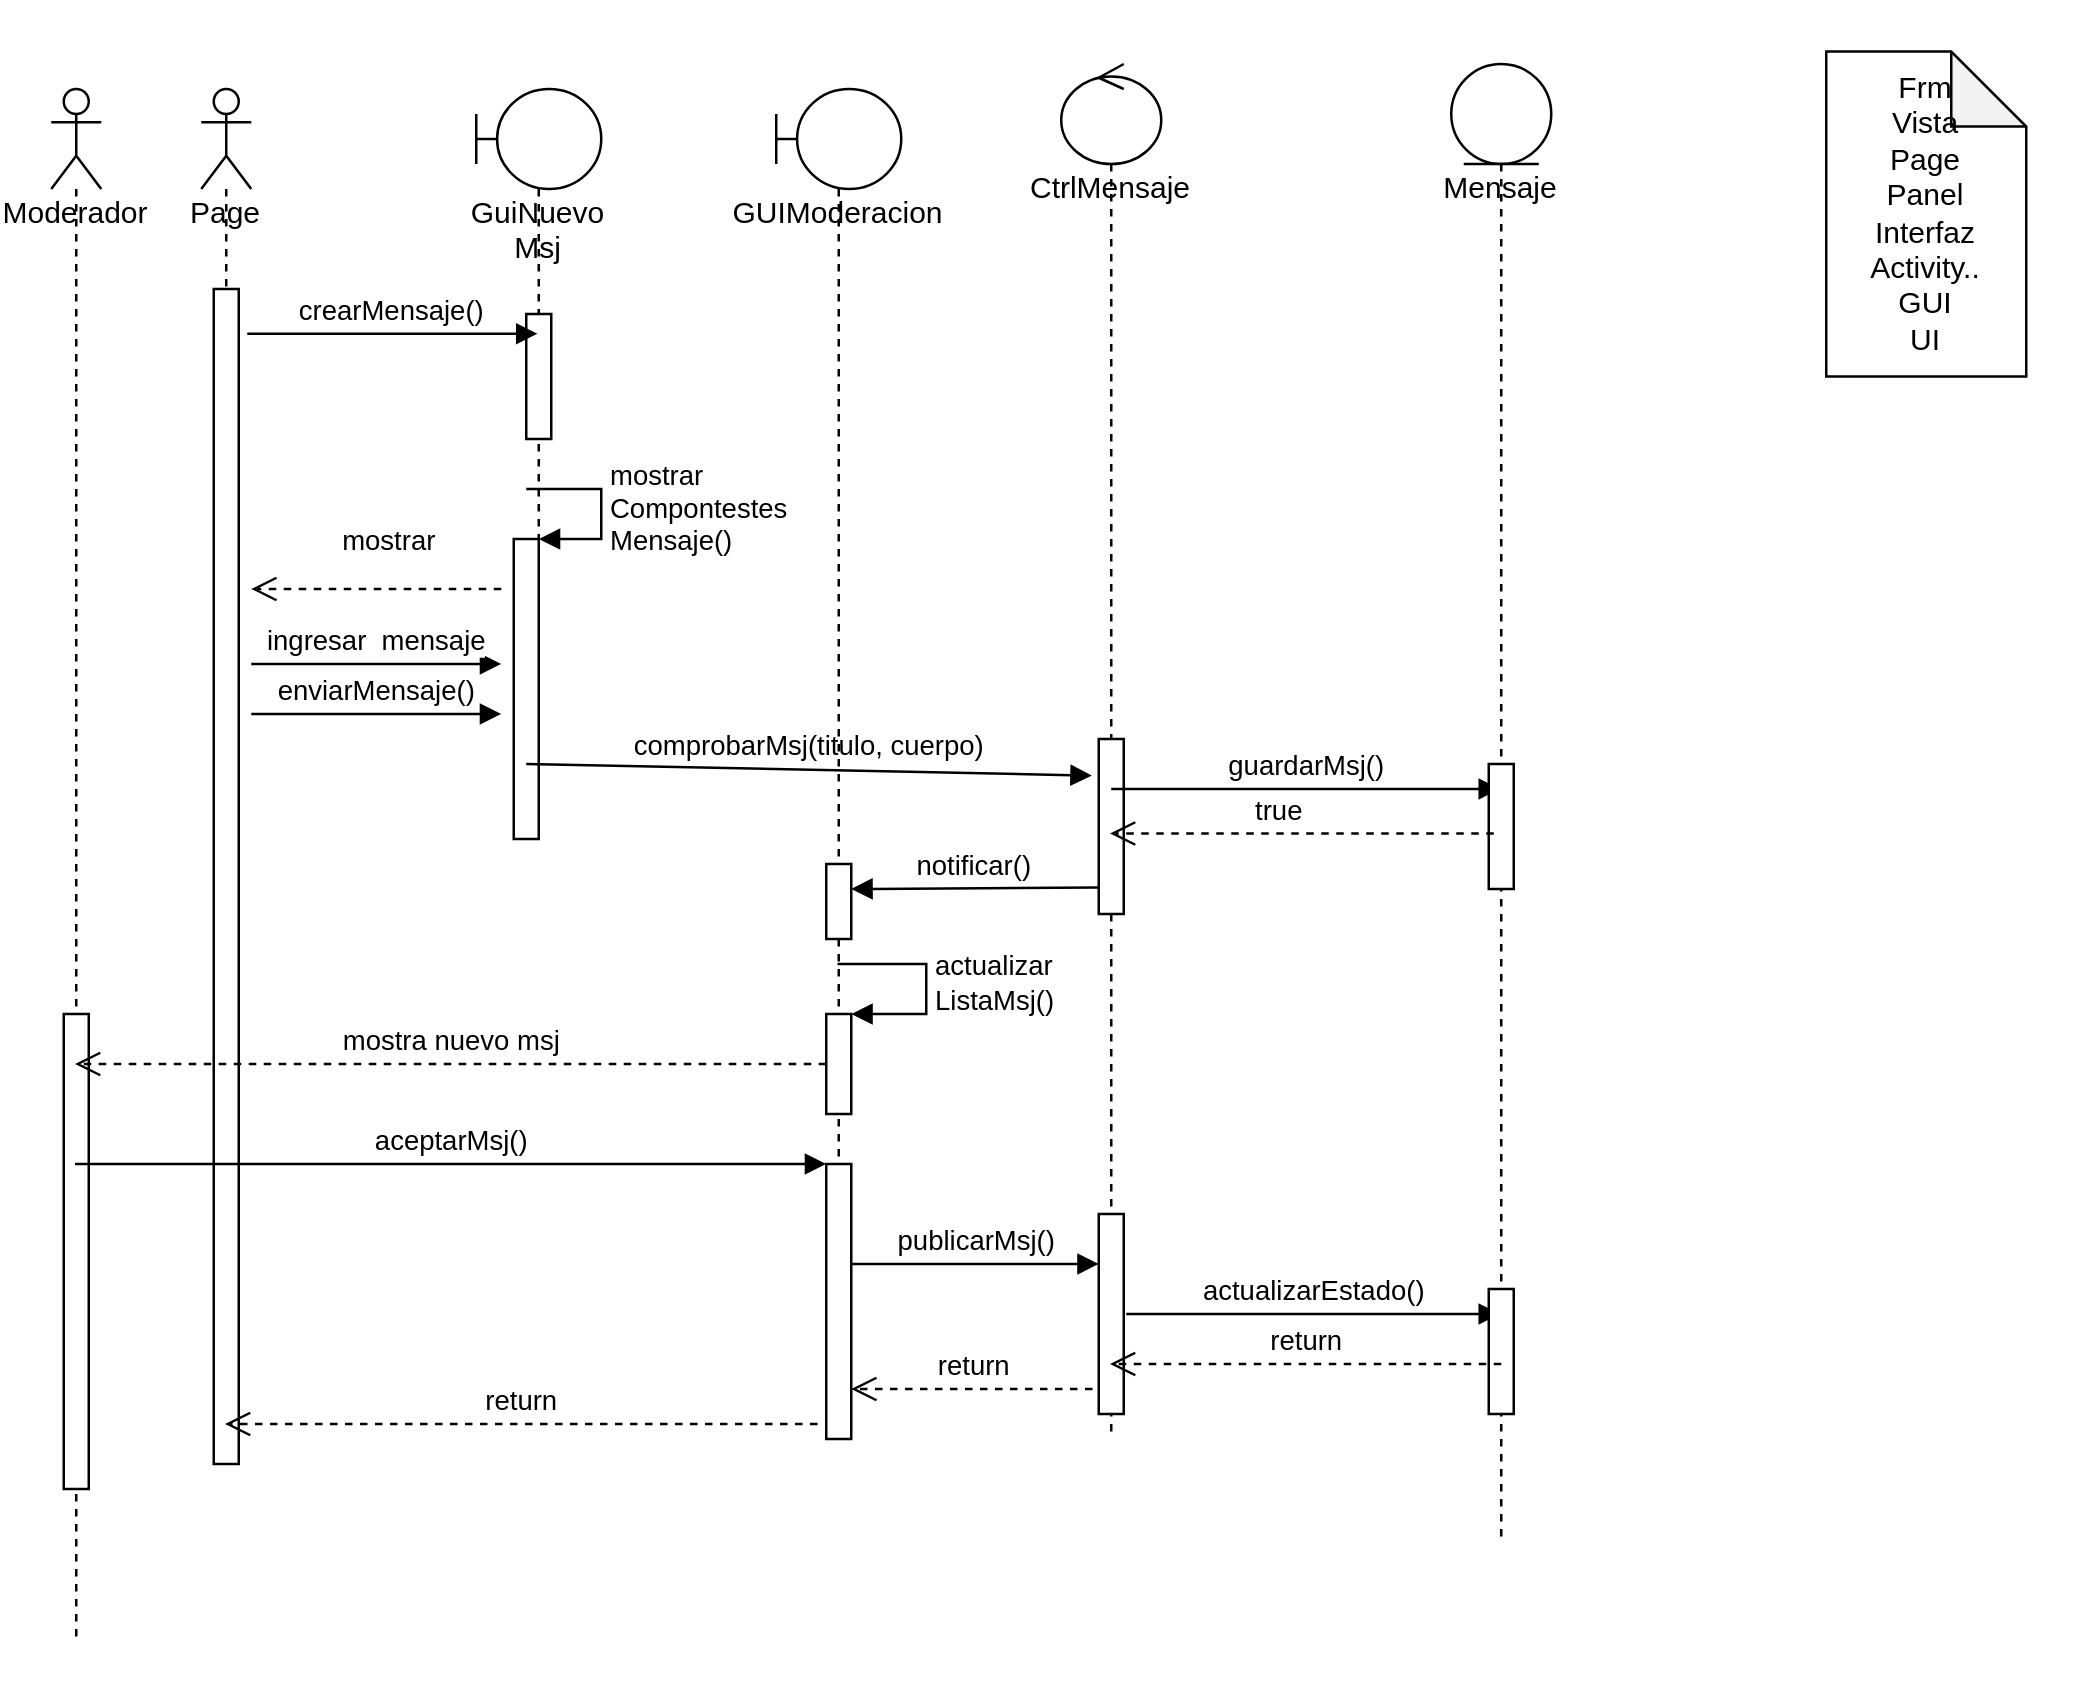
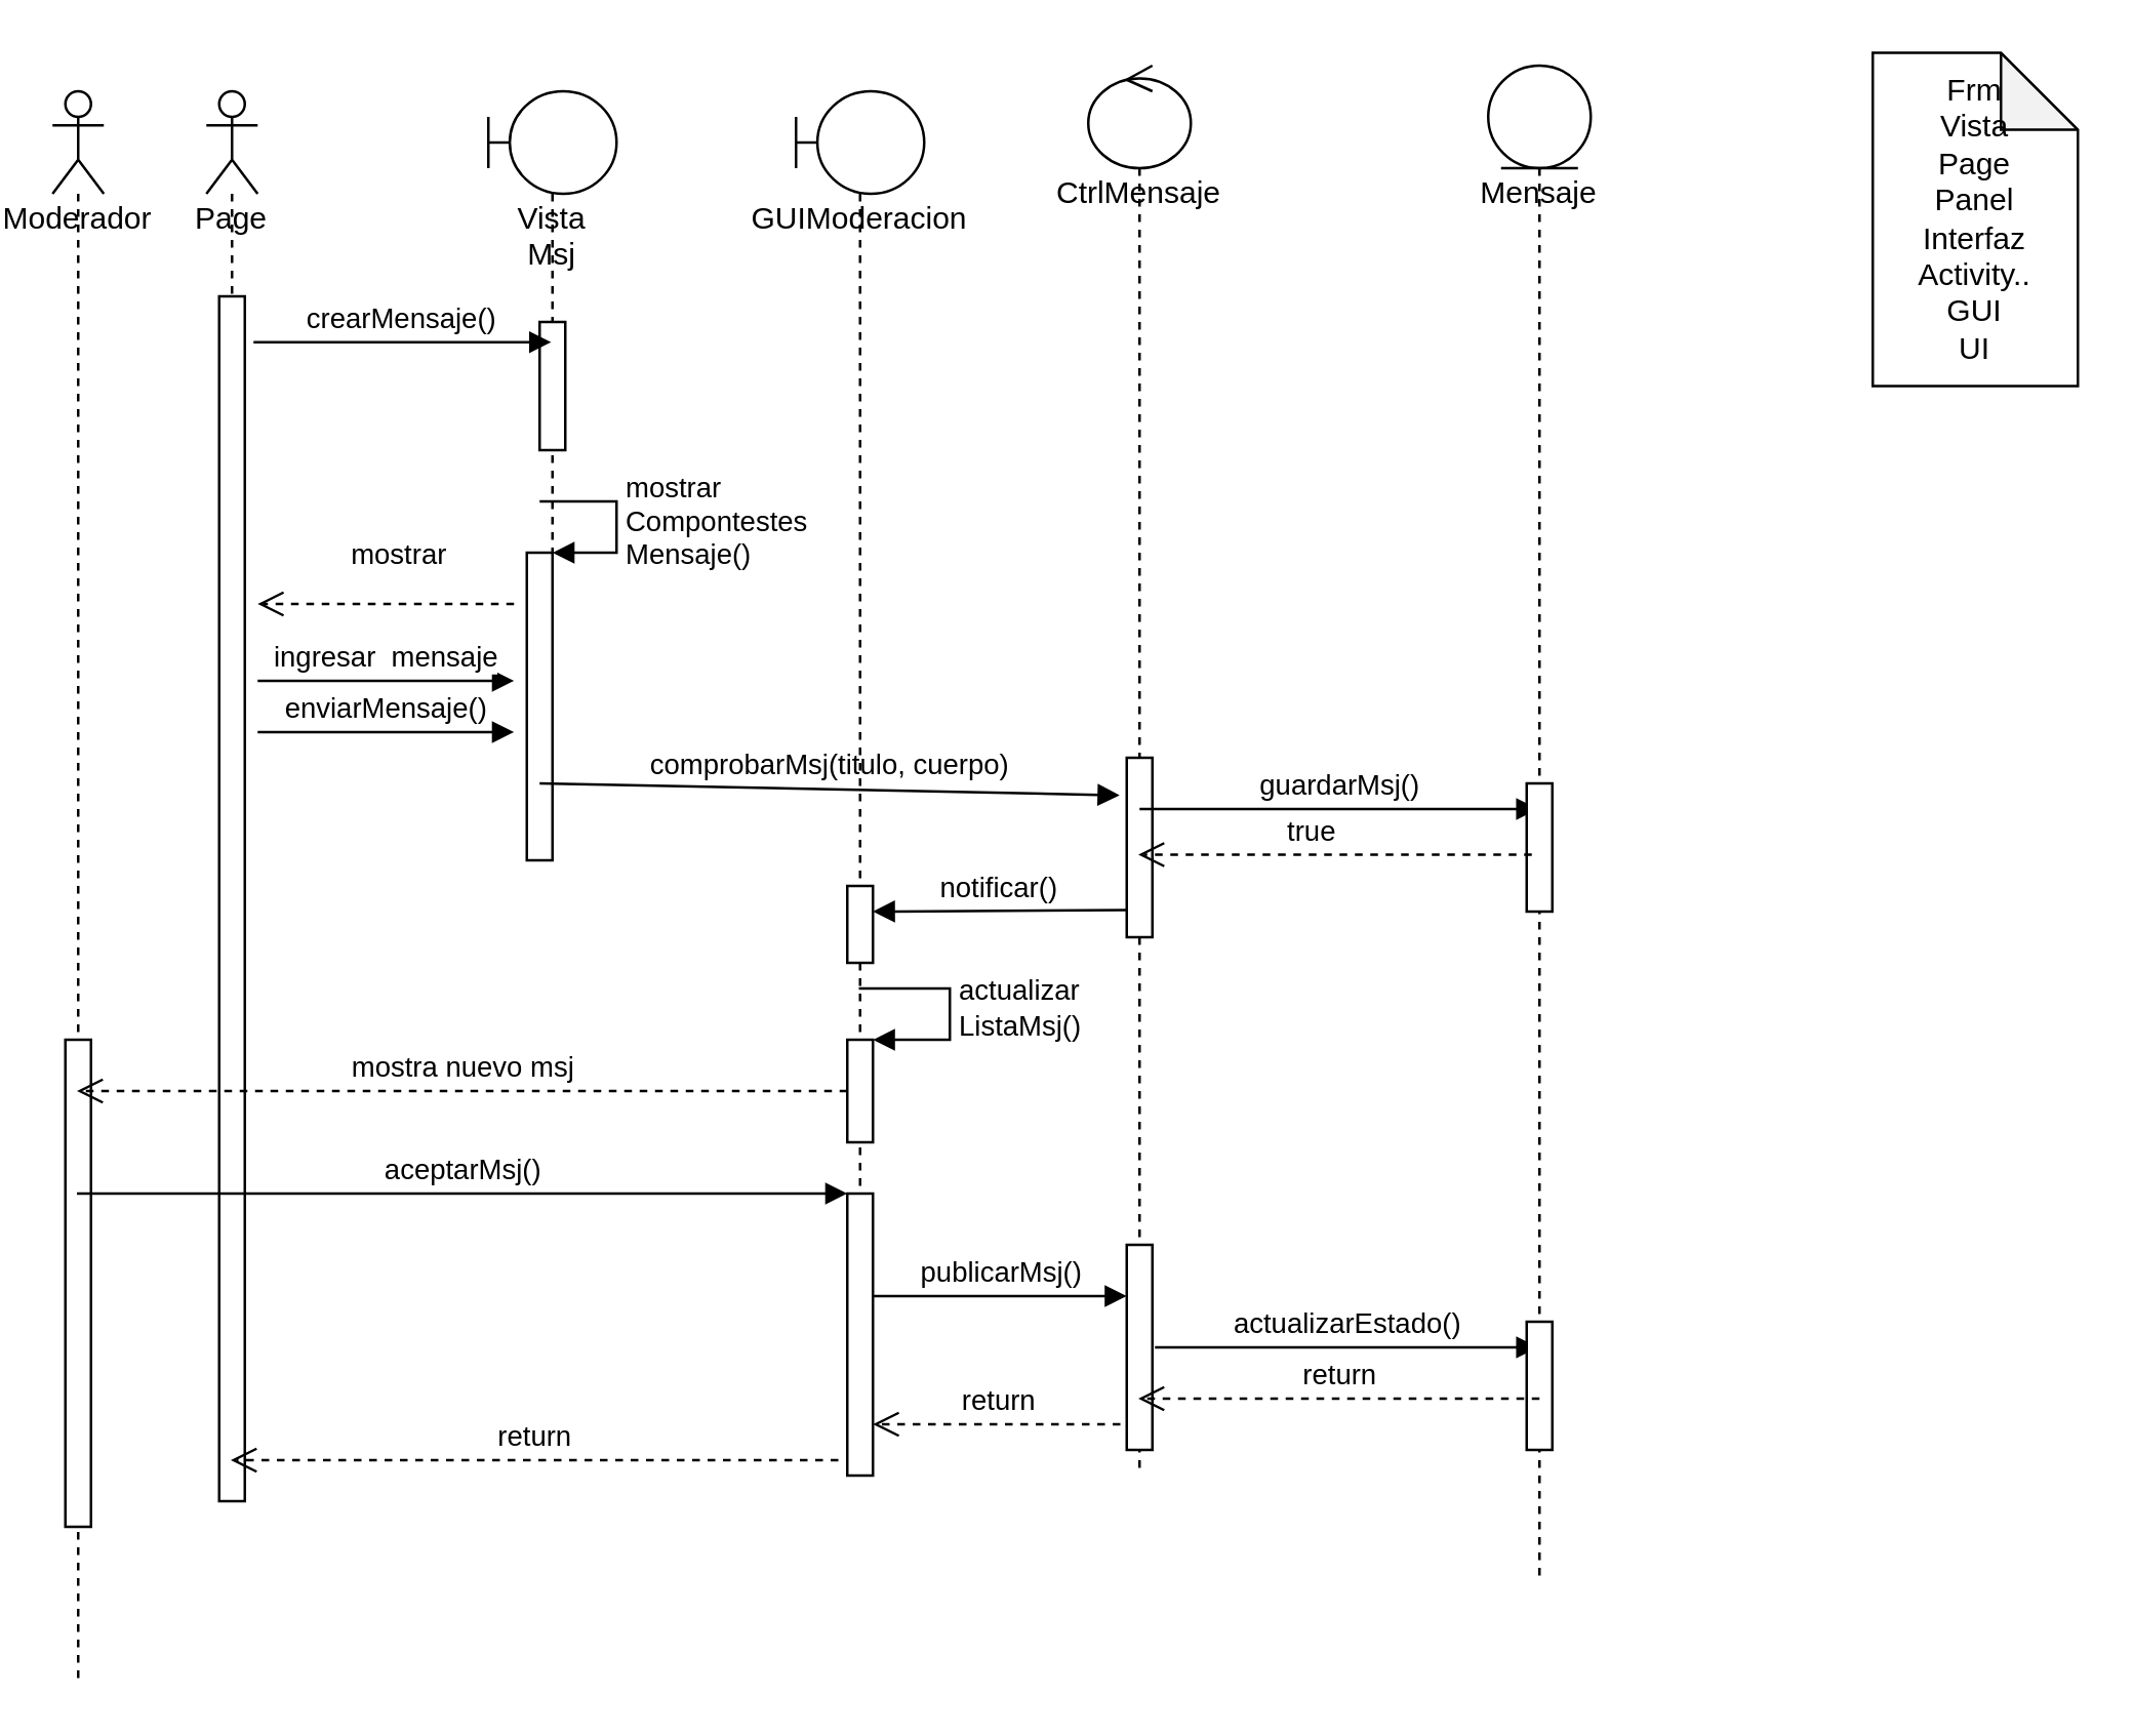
  <mxCell id="0" />
  <mxCell id="1" parent="0" />
  <mxCell id="2" value="Frm&lt;br&gt;Vista&lt;br&gt;Page&lt;br&gt;Panel&lt;br&gt;Interfaz&lt;br&gt;Activity..&lt;br&gt;GUI&lt;br&gt;UI" style="shape=note;whiteSpace=wrap;html=1;backgroundOutline=1;darkOpacity=0.05;" vertex="1" parent="1"><mxGeometry x="730" y="20" width="80" height="130" as="geometry" /></mxCell>
  <mxCell id="3" value="Page" style="shape=umlLifeline;participant=umlActor;perimeter=lifelinePerimeter;whiteSpace=wrap;html=1;container=1;collapsible=0;recursiveResize=0;verticalAlign=top;spacingTop=36;outlineConnect=0;" vertex="1" parent="1"><mxGeometry x="80" y="35" width="20" height="550" as="geometry" /></mxCell>
  <mxCell id="4" value="" style="html=1;points=[];perimeter=orthogonalPerimeter;" vertex="1" parent="3"><mxGeometry x="5" y="80" width="10" height="470" as="geometry" /></mxCell>
- <mxCell id="5" value="GuiNuevo&lt;br&gt;Msj" style="shape=umlLifeline;participant=umlBoundary;perimeter=lifelinePerimeter;whiteSpace=wrap;html=1;container=1;collapsible=0;recursiveResize=0;verticalAlign=top;spacingTop=36;outlineConnect=0;" vertex="1" parent="1"><mxGeometry x="190" y="35" width="50" height="300" as="geometry" /></mxCell>
+ <mxCell id="5" value="Vista&lt;br&gt;Msj" style="shape=umlLifeline;participant=umlBoundary;perimeter=lifelinePerimeter;whiteSpace=wrap;html=1;container=1;collapsible=0;recursiveResize=0;verticalAlign=top;spacingTop=36;outlineConnect=0;" vertex="1" parent="1"><mxGeometry x="190" y="35" width="50" height="300" as="geometry" /></mxCell>
  <mxCell id="6" value="" style="html=1;points=[];perimeter=orthogonalPerimeter;" vertex="1" parent="5"><mxGeometry x="15" y="180" width="10" height="120" as="geometry" /></mxCell>
  <mxCell id="7" value="mostrar&lt;br&gt;Compontestes&lt;br&gt;Mensaje()" style="edgeStyle=orthogonalEdgeStyle;html=1;align=left;spacingLeft=2;endArrow=block;rounded=0;entryX=1;entryY=0;" edge="1" target="6" parent="5"><mxGeometry relative="1" as="geometry"><mxPoint x="20" y="160" as="sourcePoint" /><Array as="points"><mxPoint x="50" y="160" /></Array></mxGeometry></mxCell>
  <mxCell id="8" value="" style="html=1;points=[];perimeter=orthogonalPerimeter;" vertex="1" parent="5"><mxGeometry x="20" y="90" width="10" height="50" as="geometry" /></mxCell>
  <mxCell id="9" value="comprobarMsj(titulo, cuerpo)" style="html=1;verticalAlign=bottom;endArrow=block;rounded=0;entryX=-0.28;entryY=0.209;entryDx=0;entryDy=0;entryPerimeter=0;" edge="1" parent="5" target="15"><mxGeometry width="80" relative="1" as="geometry"><mxPoint x="20" y="270" as="sourcePoint" /><mxPoint x="180" y="270" as="targetPoint" /></mxGeometry></mxCell>
  <mxCell id="10" value="crearMensaje()" style="html=1;verticalAlign=bottom;endArrow=block;rounded=0;exitX=1.34;exitY=0.038;exitDx=0;exitDy=0;exitPerimeter=0;" edge="1" parent="1" source="4" target="5"><mxGeometry width="80" relative="1" as="geometry"><mxPoint x="85" y="125" as="sourcePoint" /><mxPoint x="165" y="125" as="targetPoint" /></mxGeometry></mxCell>
  <mxCell id="11" value="mostrar" style="html=1;verticalAlign=bottom;endArrow=open;dashed=1;endSize=8;rounded=0;" edge="1" parent="1"><mxGeometry x="-0.095" y="-10" relative="1" as="geometry"><mxPoint x="200" y="235" as="sourcePoint" /><mxPoint x="100" y="235" as="targetPoint" /><mxPoint as="offset" /></mxGeometry></mxCell>
  <mxCell id="12" value="ingresar&amp;nbsp; mensaje" style="html=1;verticalAlign=bottom;endArrow=block;rounded=0;" edge="1" parent="1"><mxGeometry width="80" relative="1" as="geometry"><mxPoint x="100" y="265" as="sourcePoint" /><mxPoint x="200" y="265" as="targetPoint" /></mxGeometry></mxCell>
  <mxCell id="13" value="enviarMensaje()" style="html=1;verticalAlign=bottom;endArrow=block;rounded=0;" edge="1" parent="1"><mxGeometry width="80" relative="1" as="geometry"><mxPoint x="100" y="285" as="sourcePoint" /><mxPoint x="200" y="285" as="targetPoint" /></mxGeometry></mxCell>
  <mxCell id="14" value="CtrlMensaje" style="shape=umlLifeline;participant=umlControl;perimeter=lifelinePerimeter;whiteSpace=wrap;html=1;container=1;collapsible=0;recursiveResize=0;verticalAlign=top;spacingTop=36;outlineConnect=0;" vertex="1" parent="1"><mxGeometry x="424" y="25" width="40" height="550" as="geometry" /></mxCell>
  <mxCell id="15" value="" style="html=1;points=[];perimeter=orthogonalPerimeter;" vertex="1" parent="14"><mxGeometry x="15" y="270" width="10" height="70" as="geometry" /></mxCell>
  <mxCell id="16" value="guardarMsj()" style="html=1;verticalAlign=bottom;endArrow=block;rounded=0;" edge="1" parent="14" target="19"><mxGeometry width="80" relative="1" as="geometry"><mxPoint x="20" y="290" as="sourcePoint" /><mxPoint x="100" y="290" as="targetPoint" /></mxGeometry></mxCell>
  <mxCell id="17" value="" style="html=1;points=[];perimeter=orthogonalPerimeter;" vertex="1" parent="14"><mxGeometry x="15" y="460" width="10" height="80" as="geometry" /></mxCell>
  <mxCell id="18" value="actualizarEstado()" style="html=1;verticalAlign=bottom;endArrow=block;rounded=0;" edge="1" parent="14" target="19"><mxGeometry width="80" relative="1" as="geometry"><mxPoint x="26" y="500" as="sourcePoint" /><mxPoint x="106" y="500" as="targetPoint" /></mxGeometry></mxCell>
  <mxCell id="19" value="Mensaje" style="shape=umlLifeline;participant=umlEntity;perimeter=lifelinePerimeter;whiteSpace=wrap;html=1;container=1;collapsible=0;recursiveResize=0;verticalAlign=top;spacingTop=36;outlineConnect=0;" vertex="1" parent="1"><mxGeometry x="580" y="25" width="40" height="590" as="geometry" /></mxCell>
  <mxCell id="20" value="" style="html=1;points=[];perimeter=orthogonalPerimeter;" vertex="1" parent="19"><mxGeometry x="15" y="280" width="10" height="50" as="geometry" /></mxCell>
  <mxCell id="21" value="" style="html=1;points=[];perimeter=orthogonalPerimeter;" vertex="1" parent="19"><mxGeometry x="15" y="490" width="10" height="50" as="geometry" /></mxCell>
  <mxCell id="22" value="true" style="html=1;verticalAlign=bottom;endArrow=open;dashed=1;endSize=8;rounded=0;exitX=0.2;exitY=0.556;exitDx=0;exitDy=0;exitPerimeter=0;" edge="1" parent="1" source="20" target="14"><mxGeometry x="0.121" relative="1" as="geometry"><mxPoint x="540" y="335" as="sourcePoint" /><mxPoint x="460" y="335" as="targetPoint" /><mxPoint as="offset" /></mxGeometry></mxCell>
  <mxCell id="23" value="Moderador" style="shape=umlLifeline;participant=umlActor;perimeter=lifelinePerimeter;whiteSpace=wrap;html=1;container=1;collapsible=0;recursiveResize=0;verticalAlign=top;spacingTop=36;outlineConnect=0;" vertex="1" parent="1"><mxGeometry x="20" y="35" width="20" height="620" as="geometry" /></mxCell>
  <mxCell id="24" value="" style="html=1;points=[];perimeter=orthogonalPerimeter;" vertex="1" parent="23"><mxGeometry x="5" y="370" width="10" height="190" as="geometry" /></mxCell>
  <mxCell id="25" value="notificar()" style="html=1;verticalAlign=bottom;endArrow=block;rounded=0;exitX=0.04;exitY=0.849;exitDx=0;exitDy=0;exitPerimeter=0;" edge="1" parent="1" source="15"><mxGeometry width="80" relative="1" as="geometry"><mxPoint x="290" y="395" as="sourcePoint" /><mxPoint x="340" y="355" as="targetPoint" /></mxGeometry></mxCell>
  <mxCell id="26" value="GUIModeracion" style="shape=umlLifeline;participant=umlBoundary;perimeter=lifelinePerimeter;whiteSpace=wrap;html=1;container=1;collapsible=0;recursiveResize=0;verticalAlign=top;spacingTop=36;outlineConnect=0;" vertex="1" parent="1"><mxGeometry x="310" y="35" width="50" height="540" as="geometry" /></mxCell>
  <mxCell id="27" value="" style="html=1;points=[];perimeter=orthogonalPerimeter;" vertex="1" parent="26"><mxGeometry x="20" y="310" width="10" height="30" as="geometry" /></mxCell>
  <mxCell id="28" value="" style="html=1;points=[];perimeter=orthogonalPerimeter;" vertex="1" parent="26"><mxGeometry x="20" y="370" width="10" height="40" as="geometry" /></mxCell>
  <mxCell id="29" value="actualizar&lt;br&gt;ListaMsj()" style="edgeStyle=orthogonalEdgeStyle;html=1;align=left;spacingLeft=2;endArrow=block;rounded=0;entryX=1;entryY=0;" edge="1" target="28" parent="26" source="26"><mxGeometry relative="1" as="geometry"><mxPoint x="30" y="350" as="sourcePoint" /><Array as="points"><mxPoint x="60" y="350" /><mxPoint x="60" y="370" /></Array></mxGeometry></mxCell>
  <mxCell id="30" value="" style="html=1;points=[];perimeter=orthogonalPerimeter;" vertex="1" parent="26"><mxGeometry x="20" y="430" width="10" height="110" as="geometry" /></mxCell>
  <mxCell id="31" value="publicarMsj()" style="html=1;verticalAlign=bottom;endArrow=block;rounded=0;" edge="1" parent="26" target="17"><mxGeometry width="80" relative="1" as="geometry"><mxPoint x="30" y="470" as="sourcePoint" /><mxPoint x="110" y="470" as="targetPoint" /></mxGeometry></mxCell>
  <mxCell id="32" value="mostra nuevo msj" style="html=1;verticalAlign=bottom;endArrow=open;dashed=1;endSize=8;rounded=0;" edge="1" parent="1" source="28" target="23"><mxGeometry relative="1" as="geometry"><mxPoint x="330" y="365" as="sourcePoint" /><mxPoint x="250" y="365" as="targetPoint" /></mxGeometry></mxCell>
  <mxCell id="33" value="aceptarMsj()" style="html=1;verticalAlign=bottom;endArrow=block;rounded=0;" edge="1" parent="1" source="23" target="30"><mxGeometry width="80" relative="1" as="geometry"><mxPoint x="40" y="455" as="sourcePoint" /><mxPoint x="120" y="455" as="targetPoint" /></mxGeometry></mxCell>
  <mxCell id="34" value="return" style="html=1;verticalAlign=bottom;endArrow=open;dashed=1;endSize=8;rounded=0;" edge="1" parent="1" target="14"><mxGeometry relative="1" as="geometry"><mxPoint x="600" y="545" as="sourcePoint" /><mxPoint x="520" y="545" as="targetPoint" /></mxGeometry></mxCell>
  <mxCell id="35" value="return" style="html=1;verticalAlign=bottom;endArrow=open;dashed=1;endSize=8;rounded=0;" edge="1" parent="1"><mxGeometry relative="1" as="geometry"><mxPoint x="436.5" y="555" as="sourcePoint" /><mxPoint x="340" y="555" as="targetPoint" /></mxGeometry></mxCell>
  <mxCell id="36" value="return" style="html=1;verticalAlign=bottom;endArrow=open;dashed=1;endSize=8;rounded=0;" edge="1" parent="1" target="3"><mxGeometry relative="1" as="geometry"><mxPoint x="326.5" y="569" as="sourcePoint" /><mxPoint x="230" y="569" as="targetPoint" /></mxGeometry></mxCell>
